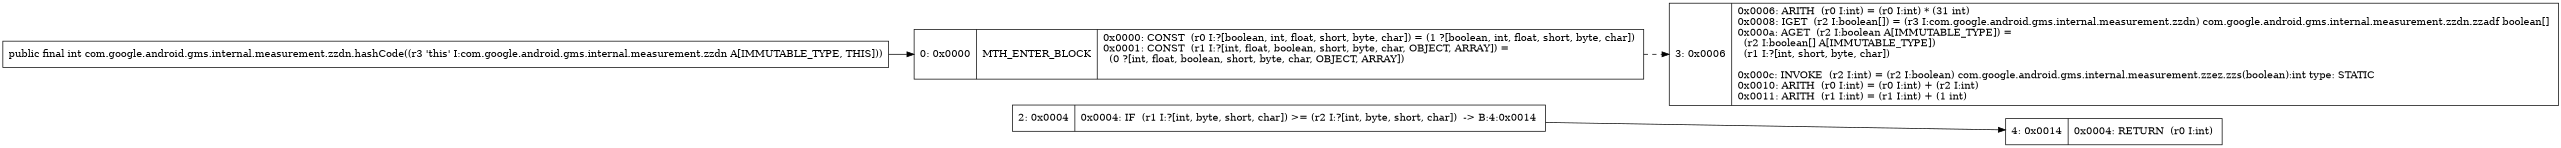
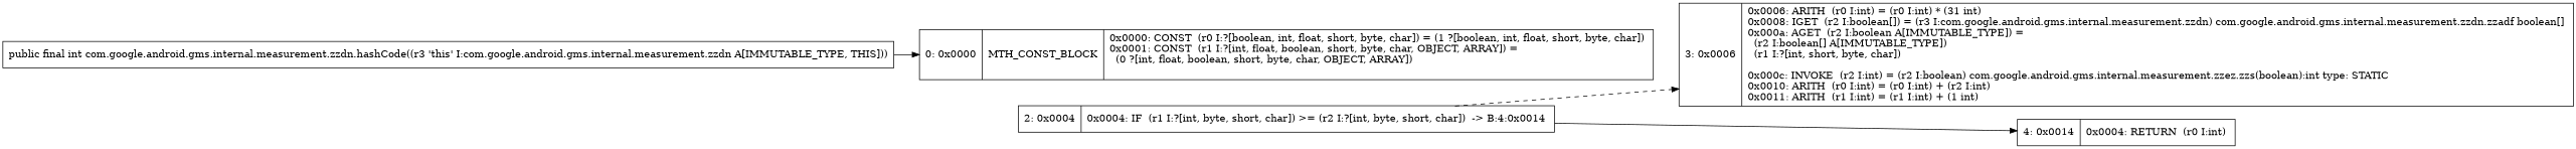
  digraph {
    rankdir=LR
    node [shape=record]
-   n1 [label="{0\:\ 0x0000|MTH_ENTER_BLOCK\l|0x0000: CONST  (r0 I:?[boolean, int, float, short, byte, char]) = (1 ?[boolean, int, float, short, byte, char]) \l0x0001: CONST  (r1 I:?[int, float, boolean, short, byte, char, OBJECT, ARRAY]) = \l  (0 ?[int, float, boolean, short, byte, char, OBJECT, ARRAY])\l \l}"]
+   n1 [label="{0\:\ 0x0000|MTH_CONST_BLOCK\l|0x0000: CONST  (r0 I:?[boolean, int, float, short, byte, char]) = (1 ?[boolean, int, float, short, byte, char]) \l0x0001: CONST  (r1 I:?[int, float, boolean, short, byte, char, OBJECT, ARRAY]) = \l  (0 ?[int, float, boolean, short, byte, char, OBJECT, ARRAY])\l \l}"]
    n2 [label="{2\:\ 0x0004|0x0004: IF  (r1 I:?[int, byte, short, char]) \>= (r2 I:?[int, byte, short, char])  \-\> B:4:0x0014 \l}"]
    n3 [label="{3\:\ 0x0006|0x0006: ARITH  (r0 I:int) = (r0 I:int) * (31 int) \l0x0008: IGET  (r2 I:boolean[]) = (r3 I:com.google.android.gms.internal.measurement.zzdn) com.google.android.gms.internal.measurement.zzdn.zzadf boolean[] \l0x000a: AGET  (r2 I:boolean A[IMMUTABLE_TYPE]) = \l  (r2 I:boolean[] A[IMMUTABLE_TYPE])\l  (r1 I:?[int, short, byte, char])\l \l0x000c: INVOKE  (r2 I:int) = (r2 I:boolean) com.google.android.gms.internal.measurement.zzez.zzs(boolean):int type: STATIC \l0x0010: ARITH  (r0 I:int) = (r0 I:int) + (r2 I:int) \l0x0011: ARITH  (r1 I:int) = (r1 I:int) + (1 int) \l}"]
    n4 [label="{4\:\ 0x0014|0x0004: RETURN  (r0 I:int) \l}"]
    n5 [label="{public final int com.google.android.gms.internal.measurement.zzdn.hashCode((r3 'this' I:com.google.android.gms.internal.measurement.zzdn A[IMMUTABLE_TYPE, THIS])) }"]
-   n1 -> n3 [style=dashed]
+   n2 -> n3 [style=dashed]
    n2 -> n4
    n5 -> n1
  }
